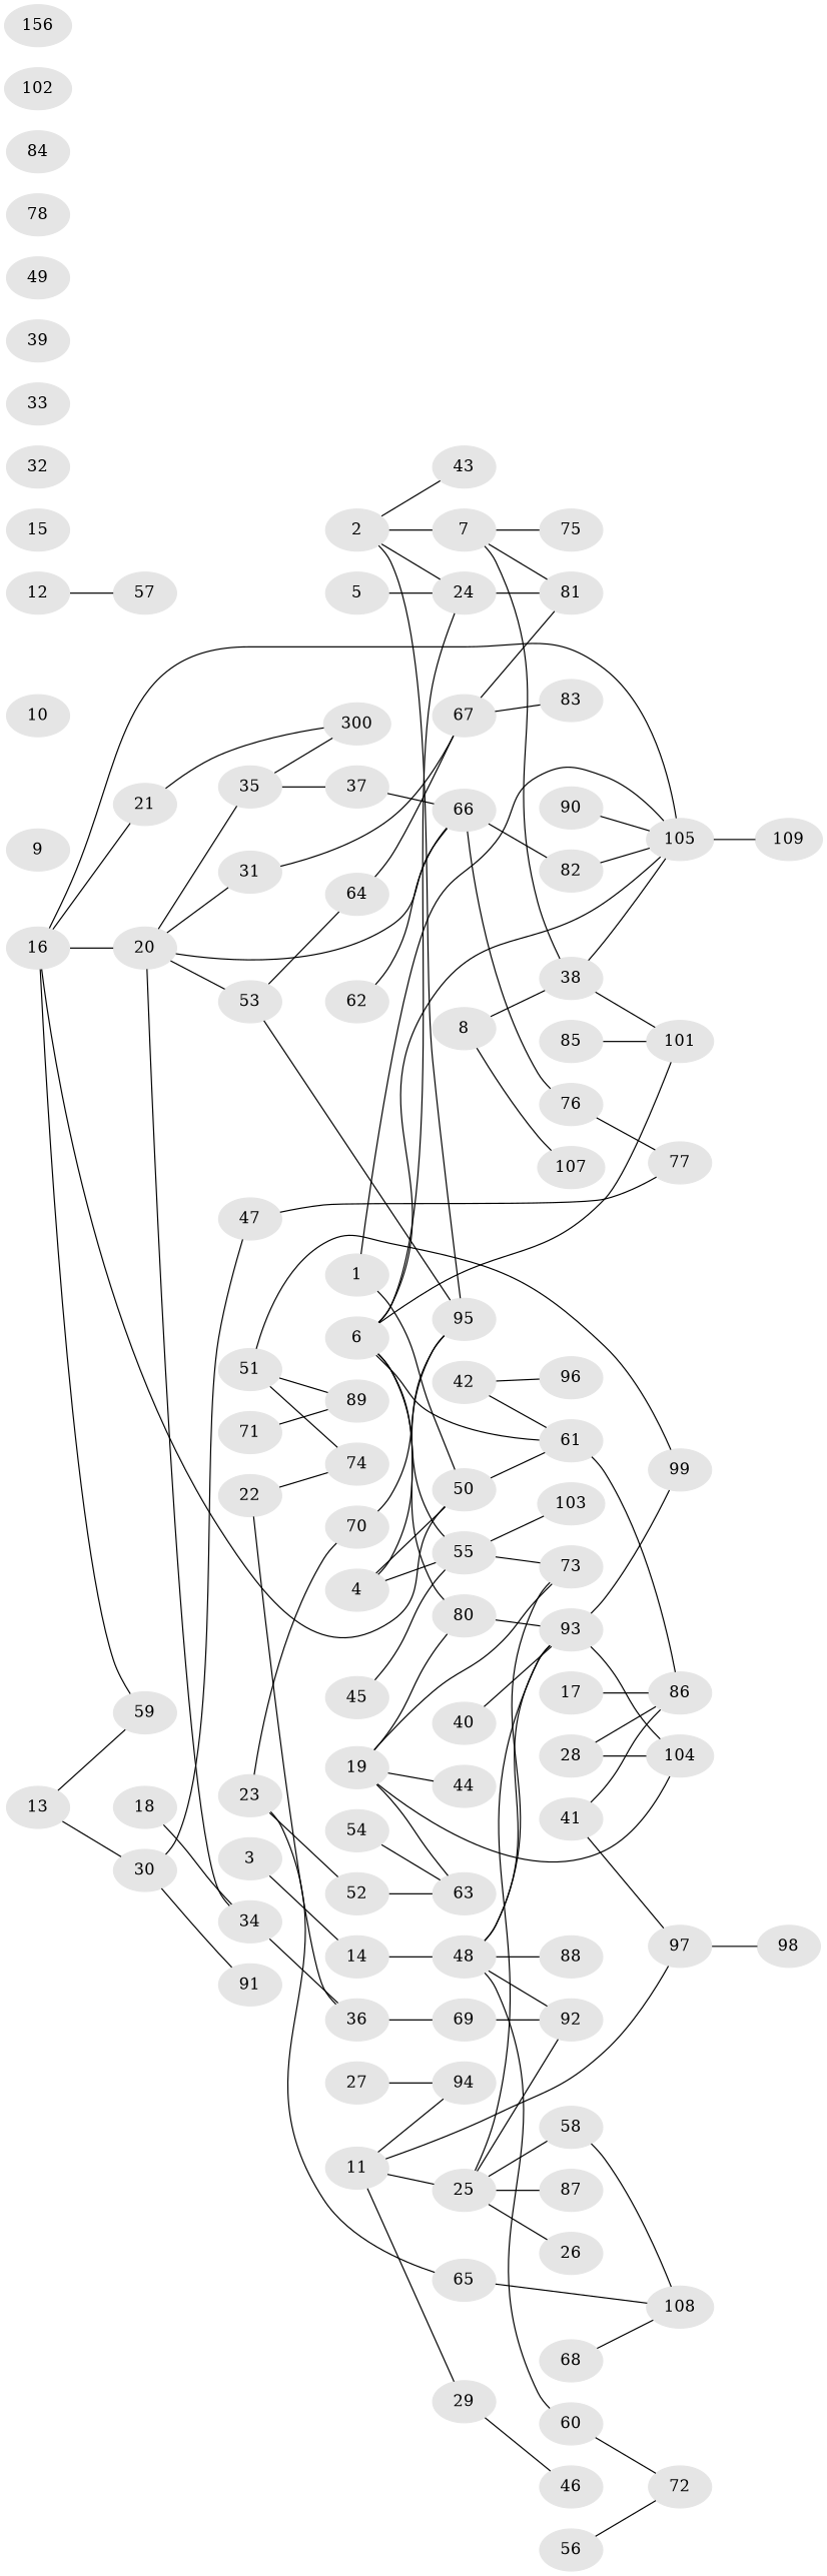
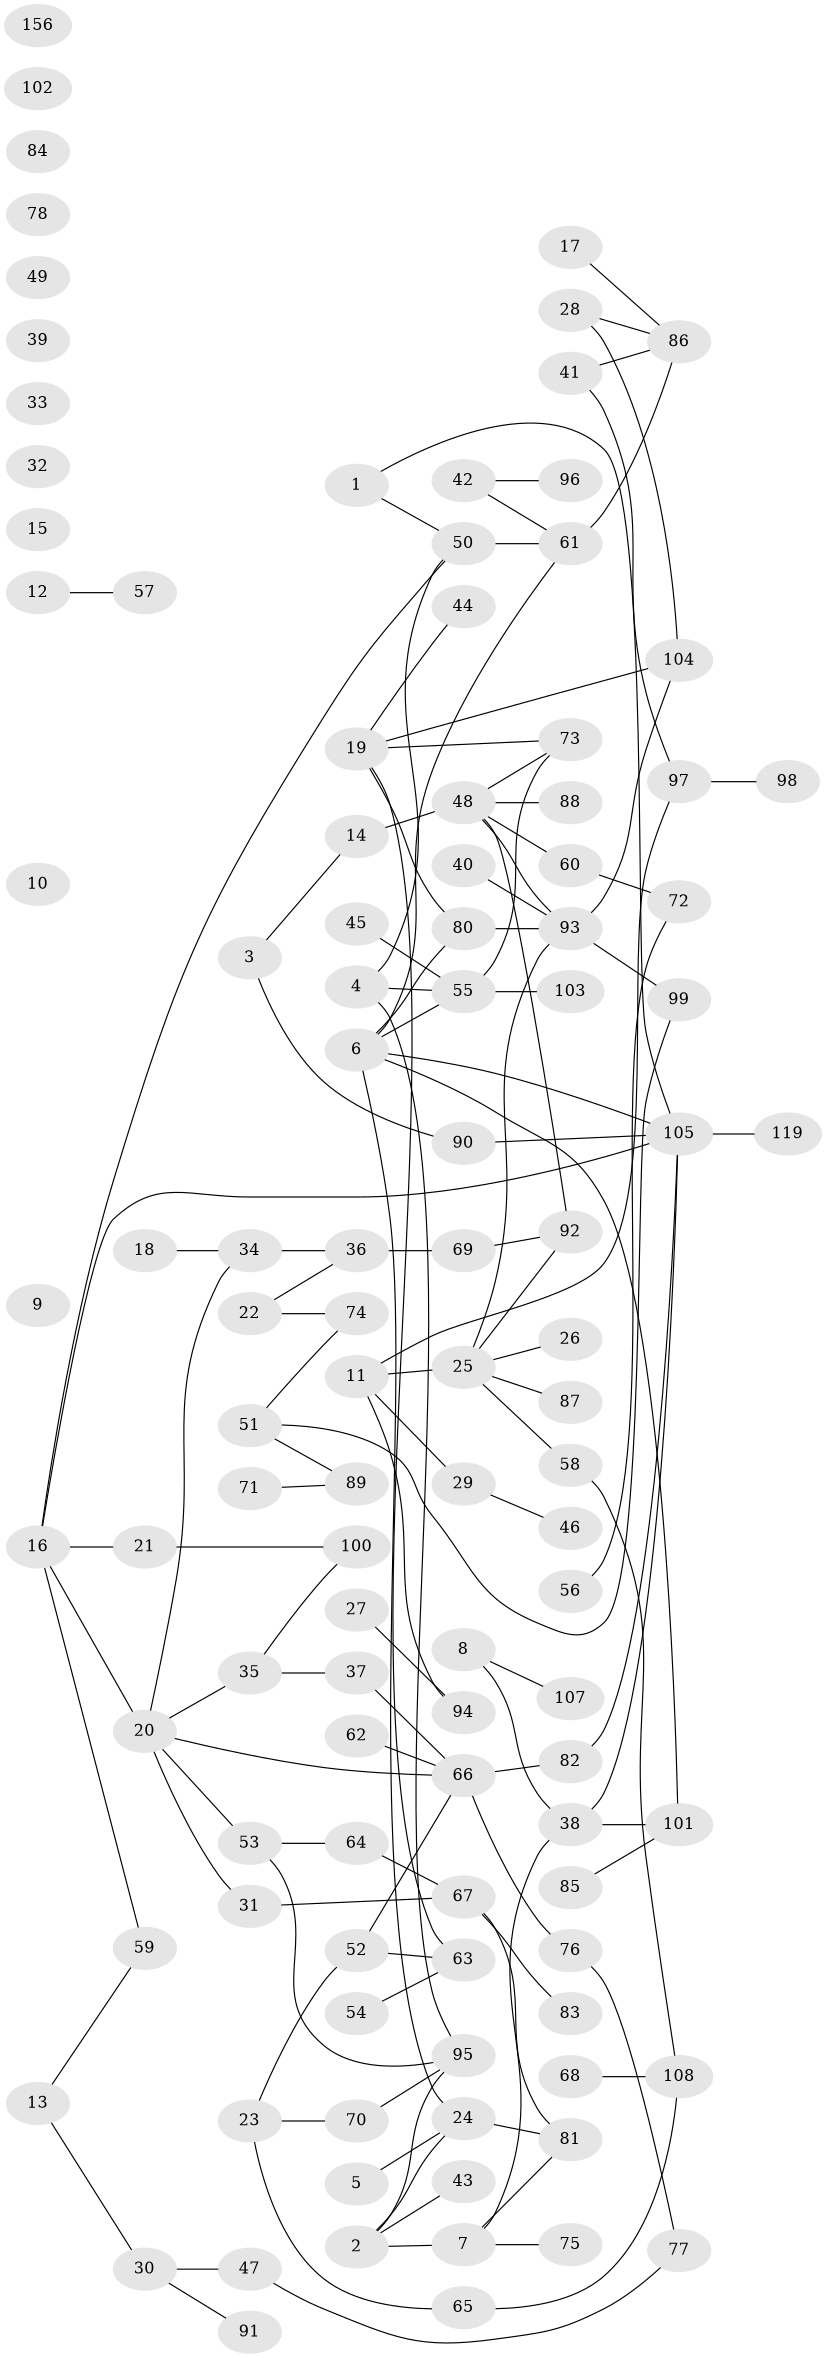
  graph {
    rankdir=LR
    node [color=gray90 style=filled]
    1
    50
    105
    61
-   109
+   109 [label=119]
    2
    7
    24
    43
    95
    38
    75
    81
    3
    14
    90
    48
    4
    55
    73
    103
    5
    6
    80
    101
    86
    93
    8
    107
    9
    10
    11
    25
    29
    94
    97
    26
    58
    87
    92
    46
    98
    12
    57
    13
    30
    59
    47
    91
    60
    88
    15
    16
    20
    21
    34
    31
    35
    53
    66
-   100 [label=300]
+   100
    17
    18
    36
    19
    44
    63
    104
    67
    37
    64
    76
    82
    22
    74
    69
    23
    52
    65
    70
    108
    99
    27
    28
    77
    83
    32
    33
    39
    40
    41
    42
    96
    45
    72
    49
    51
    89
    54
    56
    62
    68
    71
    78
    84
    85
    102
    n108 [label=156]
    1 -- 50
    1 -- 105
    50 -- 61
    105 -- 109
    61 -- 86
    2 -- 7
    2 -- 24
    2 -- 43
    2 -- 95
    7 -- 38
    7 -- 75
    7 -- 81
    24 -- 81
    38 -- 105
    38 -- 101
    3 -- 14
+   3 -- 90
    14 -- 48
    90 -- 105
    48 -- 73
    48 -- 93
    48 -- 92
    48 -- 60
    48 -- 88
    4 -- 50
    4 -- 95
    4 -- 55
    55 -- 73
    55 -- 103
    5 -- 24
    6 -- 105
    6 -- 61
    6 -- 24
    6 -- 55
    6 -- 80
    6 -- 101
    80 -- 93
    93 -- 104
    93 -- 99
    8 -- 38
    8 -- 107
    11 -- 25
    11 -- 29
    11 -- 94
    11 -- 97
    25 -- 93
    25 -- 26
    25 -- 58
    25 -- 87
    25 -- 92
    29 -- 46
    97 -- 98
    58 -- 108
    12 -- 57
    13 -- 30
    13 -- 59
    30 -- 47
    30 -- 91
    47 -- 77
    60 -- 72
    16 -- 50
    16 -- 105
    16 -- 59
    16 -- 20
    16 -- 21
    20 -- 34
    20 -- 31
    20 -- 35
    20 -- 53
    20 -- 66
    21 -- 100
    34 -- 36
    31 -- 67
    35 -- 100
    35 -- 37
    53 -- 95
    53 -- 64
    66 -- 76
    66 -- 82
    17 -- 86
    18 -- 34
    36 -- 69
    19 -- 73
    19 -- 80
    19 -- 44
    19 -- 63
    19 -- 104
    67 -- 81
    67 -- 83
    37 -- 66
    64 -- 67
    76 -- 77
    82 -- 105
    22 -- 36
    22 -- 74
    69 -- 92
    23 -- 52
    23 -- 65
    23 -- 70
+   52 -- 66
    52 -- 63
    65 -- 108
    70 -- 95
    27 -- 94
    28 -- 86
    28 -- 104
    40 -- 93
    41 -- 86
    41 -- 97
    42 -- 61
    42 -- 96
    45 -- 55
    51 -- 74
    51 -- 99
    51 -- 89
    54 -- 63
    56 -- 72
    62 -- 66
    68 -- 108
    71 -- 89
    85 -- 101
  }
